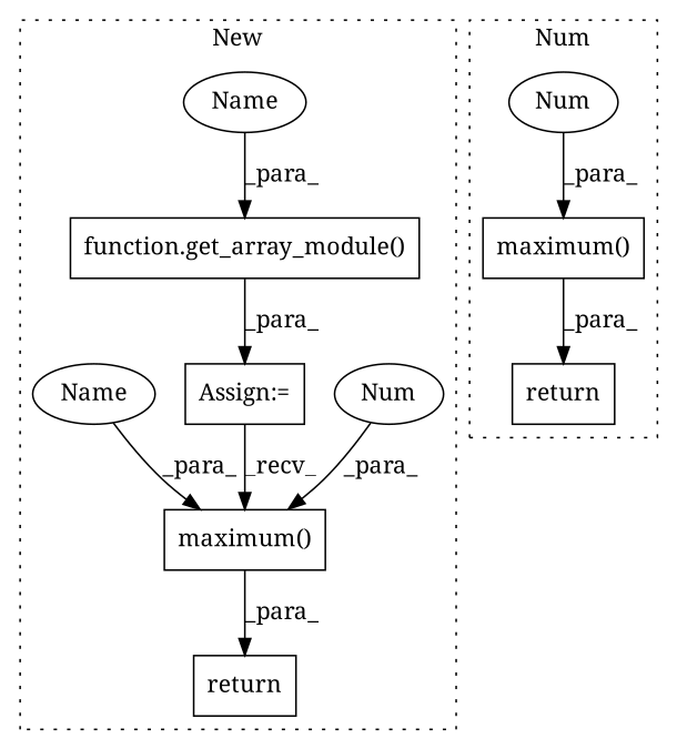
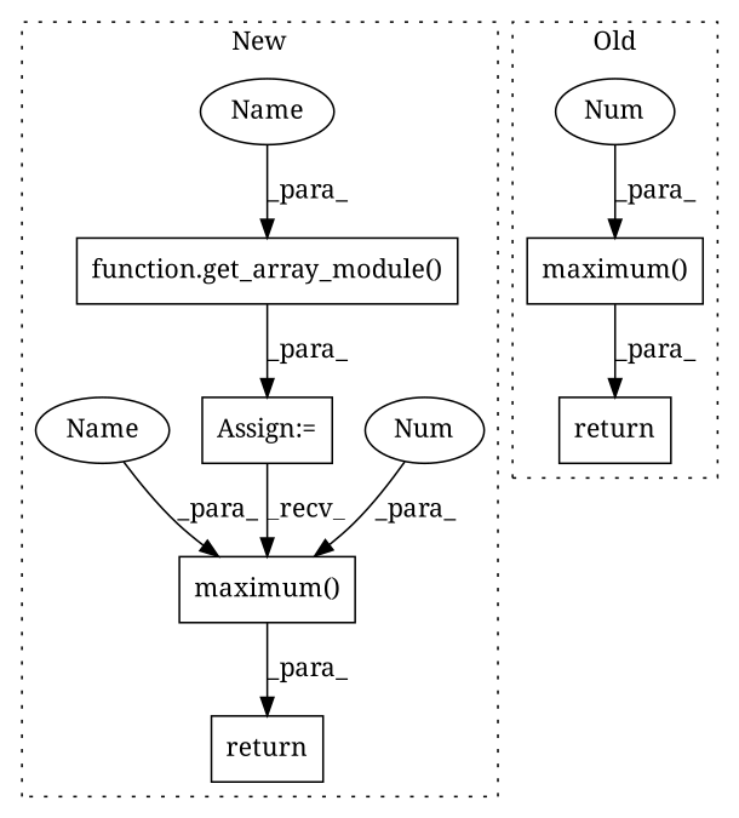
  digraph {
    fontname="Noto Serif"
    node [a=75 l=1 shape=box fontname="Noto Serif"]
    edge [fontname="Noto Serif"]
    n1 [l="17,1" label="function.get_array_module()" s="328,346"]
    n2 [a=68 l=3 label="Assign:=" s=325]
    n3 [a=93 l=7 label=return s=356]
    n4 [l="11,1" label="maximum()" s="363,378"]
    n5 [a=76 label=Num s=377 shape=ellipse]
    n6 [a=87 label=Name s=345 shape=ellipse]
    n7 [a=87 label=Name s=374 shape=ellipse]
    n8 [a=93 l=7 label=return s=280]
    n9 [l="11,1" label="maximum()" s="287,302"]
    n10 [a=76 label=Num s=301 shape=ellipse]
    subgraph cluster_1 {
      label=New
      style=dotted
      n1
      n2
      n3
      n4
      n5
      n6
      n7
    }
    subgraph cluster_2 {
-     label=Num
+     label=Old
      style=dotted
      n8
      n9
      n10
    }
    n1 -> n2 [label=_para_]
    n2 -> n4 [label=_recv_]
    n4 -> n3 [label=_para_]
    n5 -> n4 [label=_para_]
    n6 -> n1 [label=_para_]
    n7 -> n4 [label=_para_]
    n9 -> n8 [label=_para_]
    n10 -> n9 [label=_para_]
  }
